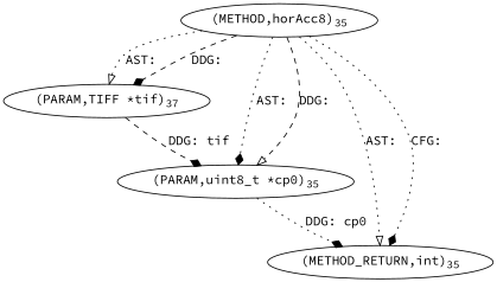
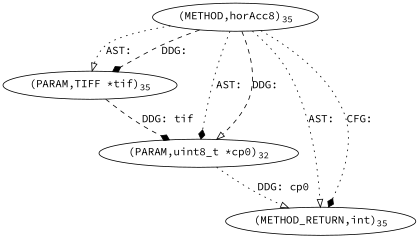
  digraph {
    fontname="Source Code Pro"
    node [fontname="Source Code Pro"]
    edge [arrowhead=onormal fontname="Source Code Pro" style=dotted]
    n1 [label=<(METHOD,horAcc8)<SUB>35</SUB>>]
-   n2 [label=<(PARAM,TIFF *tif)<SUB>37</SUB>>]
-   n3 [label=<(PARAM,uint8_t *cp0)<SUB>35</SUB>>]
+   n2 [label=<(PARAM,TIFF *tif)<SUB>35</SUB>>]
+   n3 [label=<(PARAM,uint8_t *cp0)<SUB>32</SUB>>]
    n4 [label=<(METHOD_RETURN,int)<SUB>35</SUB>>]
    n1 -> n2 [label="AST: "]
    n1 -> n2 [arrowhead=diamond label="DDG: " style=dashed]
    n1 -> n3 [arrowhead=diamond label="AST: "]
    n1 -> n3 [label="DDG: " style=dashed]
    n1 -> n4 [label="AST: "]
    n1 -> n4 [arrowhead=diamond label="CFG: "]
    n2 -> n3 [arrowhead=diamond label="DDG: tif" style=dashed]
-   n3 -> n4 [arrowhead=diamond label="DDG: cp0"]
+   n3 -> n4 [label="DDG: cp0"]
  }
